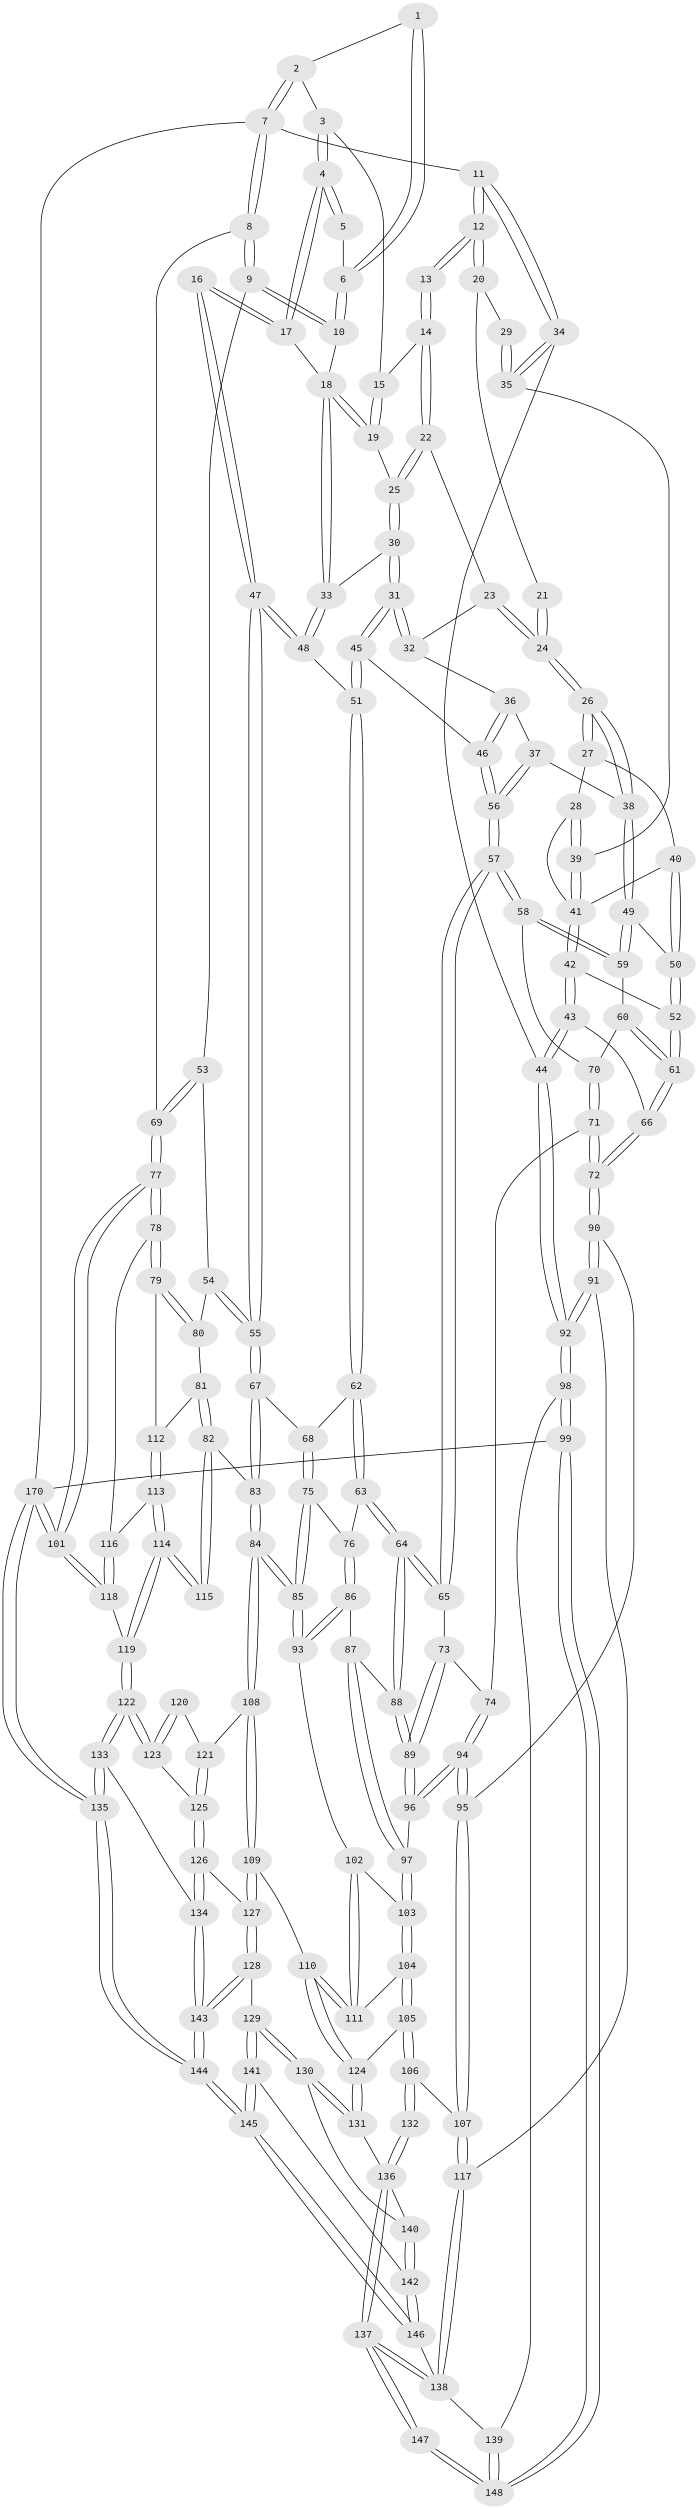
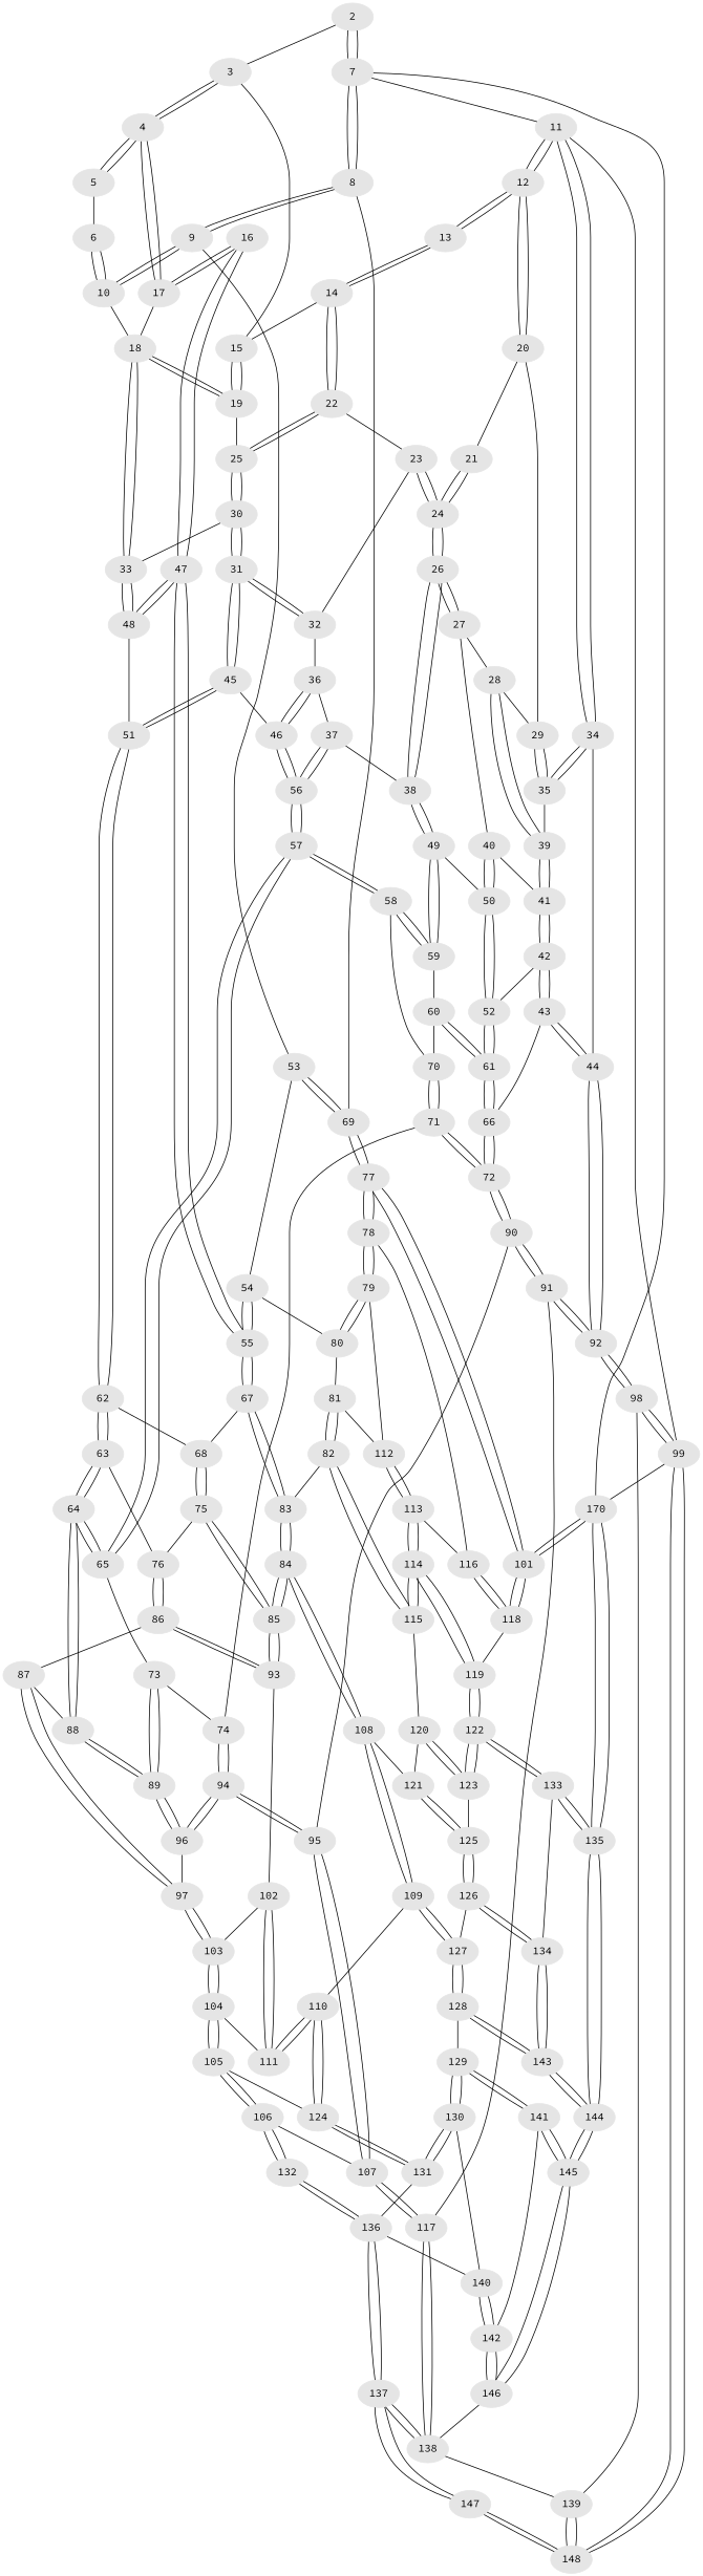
  graph {
    fontname="Source Code Pro"
    node [color=gray90 fontname="Source Code Pro" style=filled]
    edge [fontname="Source Code Pro"]
-   1
    2
    6
    3
    7
    10
    4
    15
    8
    11
    n11 [label=170]
    5
    17
    19
    18
    9
    69
    12
    34
    99
    101
    135
    53
    77
    54
    16
    47
    13
    20
    35
    44
    148
    14
    21
    29
    22
    25
    23
    48
    55
    33
    30
    24
    26
    32
    36
    27
    38
    31
    28
    40
    49
    39
    41
    50
    45
    46
    51
    37
    92
    56
    57
    59
    42
    52
    43
    66
    61
    72
    98
    62
    67
    60
    63
    68
    80
    81
    83
    58
    65
    70
    73
    71
    64
    76
    75
    88
    86
    89
    74
    90
    84
    85
    78
    94
    91
    95
    96
    93
    87
    79
    116
    118
    112
    113
    82
    115
    120
    108
    109
    121
    102
    97
    103
    117
    107
    138
    139
    111
    104
    144
    119
    105
    106
    124
    132
    131
    136
    110
    127
    125
    128
    114
    122
    123
    133
    126
    134
    143
    129
    130
    141
    140
    142
    145
    137
    147
    146
-   1 -- 2
-   1 -- 6
-   1 -- 6
    2 -- 3
    2 -- 7
    2 -- 7
    6 -- 10
    6 -- 10
    3 -- 4
    3 -- 4
    3 -- 15
    7 -- 8
    7 -- 8
    7 -- 11
    7 -- n11
    10 -- 18
    4 -- 5
    4 -- 5
    4 -- 17
    4 -- 17
    15 -- 19
    15 -- 19
    8 -- 9
    8 -- 9
    8 -- 69
    11 -- 12
    11 -- 12
    11 -- 34
    11 -- 34
+   11 -- 99
    n11 -- 101
    n11 -- 101
    n11 -- 135
    n11 -- 135
    5 -- 6
    17 -- 18
    19 -- 25
    18 -- 19
    18 -- 19
    18 -- 33
    18 -- 33
    9 -- 10
    9 -- 10
    9 -- 53
    69 -- 77
    69 -- 77
    12 -- 13
    12 -- 13
    12 -- 20
    12 -- 20
    34 -- 35
    34 -- 35
    34 -- 44
    99 -- n11
    99 -- 148
    99 -- 148
    101 -- 118
    101 -- 118
    135 -- 144
    135 -- 144
    53 -- 69
    53 -- 69
    53 -- 54
    77 -- 101
    77 -- 101
    77 -- 78
    77 -- 78
    54 -- 55
    54 -- 55
    54 -- 80
    16 -- 17
    16 -- 17
    16 -- 47
    16 -- 47
    47 -- 48
    47 -- 48
    47 -- 55
    47 -- 55
    13 -- 14
    13 -- 14
    20 -- 21
    20 -- 29
    35 -- 39
    44 -- 92
    44 -- 92
    14 -- 15
    14 -- 22
    14 -- 22
    21 -- 24
    21 -- 24
    29 -- 35
    29 -- 35
    22 -- 25
    22 -- 25
    22 -- 23
    25 -- 30
    25 -- 30
    23 -- 24
    23 -- 24
    23 -- 32
    48 -- 51
    55 -- 67
    55 -- 67
    33 -- 48
    33 -- 48
    30 -- 33
    30 -- 31
    30 -- 31
    24 -- 26
    24 -- 26
    26 -- 27
    26 -- 27
    26 -- 38
    26 -- 38
    32 -- 36
    36 -- 46
    36 -- 46
    36 -- 37
    27 -- 28
    27 -- 40
    38 -- 49
    38 -- 49
    31 -- 32
    31 -- 32
    31 -- 45
    31 -- 45
-   28 -- 41
+   28 -- 29
    28 -- 39
    28 -- 39
    40 -- 41
    40 -- 50
    40 -- 50
    49 -- 50
    49 -- 59
    49 -- 59
    39 -- 41
    39 -- 41
    41 -- 42
    41 -- 42
    50 -- 52
    50 -- 52
    45 -- 46
    45 -- 51
    45 -- 51
    46 -- 56
    46 -- 56
    51 -- 62
    51 -- 62
    37 -- 38
    37 -- 56
    37 -- 56
    92 -- 98
    92 -- 98
    56 -- 57
    56 -- 57
    57 -- 58
    57 -- 58
    57 -- 65
    57 -- 65
    59 -- 60
    42 -- 52
    42 -- 43
    42 -- 43
    52 -- 61
    52 -- 61
    43 -- 44
    43 -- 44
    43 -- 66
    66 -- 72
    66 -- 72
    61 -- 66
    61 -- 66
    72 -- 90
    72 -- 90
    98 -- 99
    98 -- 99
    98 -- 139
    62 -- 63
    62 -- 63
    62 -- 68
    67 -- 68
    67 -- 83
    67 -- 83
    60 -- 61
    60 -- 61
    60 -- 70
    63 -- 64
    63 -- 64
    63 -- 76
    68 -- 75
    68 -- 75
    80 -- 81
    81 -- 112
    81 -- 82
    81 -- 82
    83 -- 84
    83 -- 84
    58 -- 59
    58 -- 59
    58 -- 70
    65 -- 73
    70 -- 71
    70 -- 71
    73 -- 89
    73 -- 89
    73 -- 74
    71 -- 72
    71 -- 72
    71 -- 74
    64 -- 65
    64 -- 65
    64 -- 88
    64 -- 88
    76 -- 86
    76 -- 86
    75 -- 76
    75 -- 85
    75 -- 85
    88 -- 89
    88 -- 89
    86 -- 93
    86 -- 93
    86 -- 87
    89 -- 96
    89 -- 96
    74 -- 94
    74 -- 94
    90 -- 91
    90 -- 91
    90 -- 95
    84 -- 85
    84 -- 85
    84 -- 108
    84 -- 108
    85 -- 93
    85 -- 93
    78 -- 79
    78 -- 79
    78 -- 116
    94 -- 95
    94 -- 95
    94 -- 96
    94 -- 96
    91 -- 92
    91 -- 92
    91 -- 117
    95 -- 107
    95 -- 107
    96 -- 97
    93 -- 102
    87 -- 88
    87 -- 97
    87 -- 97
    79 -- 80
    79 -- 80
    79 -- 112
    116 -- 118
    116 -- 118
    118 -- 119
    112 -- 113
    112 -- 113
    113 -- 116
    113 -- 114
    113 -- 114
    82 -- 83
    82 -- 115
    82 -- 115
+   115 -- 120
    120 -- 121
    120 -- 123
    120 -- 123
    108 -- 109
    108 -- 109
    108 -- 121
    109 -- 110
    109 -- 127
    109 -- 127
    121 -- 125
    121 -- 125
    102 -- 103
    102 -- 111
    102 -- 111
    97 -- 103
    97 -- 103
    103 -- 104
    103 -- 104
    117 -- 138
    117 -- 138
    107 -- 117
    107 -- 117
    138 -- 139
    139 -- 148
    139 -- 148
    104 -- 111
    104 -- 105
    104 -- 105
    144 -- 145
    144 -- 145
    119 -- 122
    119 -- 122
    105 -- 106
    105 -- 106
    105 -- 124
    106 -- 107
    106 -- 132
    106 -- 132
    124 -- 131
    124 -- 131
    132 -- 136
    132 -- 136
    131 -- 136
    136 -- 140
    136 -- 137
    136 -- 137
    110 -- 111
    110 -- 111
    110 -- 124
    110 -- 124
    127 -- 128
    127 -- 128
    125 -- 126
    125 -- 126
    128 -- 143
    128 -- 143
    128 -- 129
    114 -- 115
    114 -- 115
    114 -- 119
    114 -- 119
    122 -- 123
    122 -- 123
    122 -- 133
    122 -- 133
    123 -- 125
    133 -- 135
    133 -- 135
    133 -- 134
    126 -- 127
    126 -- 134
    126 -- 134
    134 -- 143
    134 -- 143
    143 -- 144
    143 -- 144
    129 -- 130
    129 -- 130
    129 -- 141
    129 -- 141
    130 -- 131
    130 -- 131
    130 -- 140
    141 -- 142
    141 -- 145
    141 -- 145
    140 -- 142
    140 -- 142
    142 -- 146
    142 -- 146
    145 -- 146
    145 -- 146
    137 -- 138
    137 -- 138
    137 -- 147
    137 -- 147
    147 -- 148
    147 -- 148
    146 -- 138
  }
